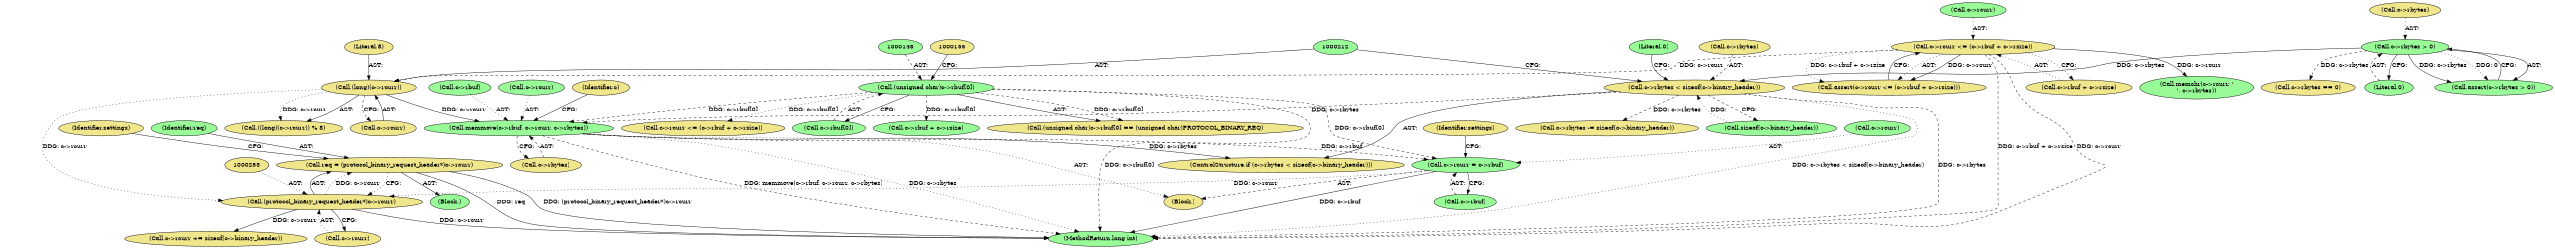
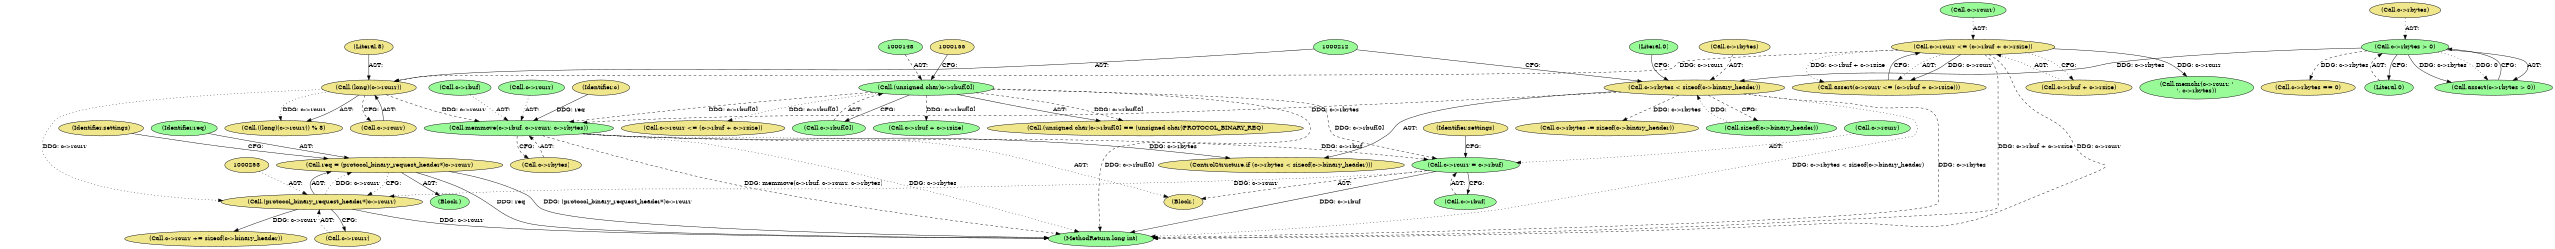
  digraph {
    node [fillcolor=khaki style=filled]
    edge [style=solid]
    n1 [label="(Call,req = (protocol_binary_request_header*)c->rcurr)"]
    n2 [label="(Call,(protocol_binary_request_header*)c->rcurr)"]
    n3 [fillcolor=palegreen label="(MethodReturn,long int)"]
    n4 [fillcolor=palegreen label="(Block,)"]
    n5 [label="(Call,c->rcurr)"]
    n6 [label="(Call,c->rcurr += sizeof(c->binary_header))"]
    n7 [label="(Call,(long)(c->rcurr))"]
    n8 [fillcolor=palegreen label="(Call,memmove(c->rbuf, c->rcurr, c->rbytes))"]
    n9 [label="(Call,c->rcurr)"]
    n10 [label="(Call,((long)(c->rcurr)) % 8)"]
    n11 [fillcolor=palegreen label="(Call,c->rcurr = c->rbuf)"]
    n12 [label="(Block,)"]
    n13 [label="(Call,c->rbytes)"]
    n14 [label="(ControlStructure,if (c->rbytes < sizeof(c->binary_header)))"]
    n15 [label="(Call,c->rcurr <= (c->rbuf + c->rsize))"]
    n16 [label="(Call,c->rbuf + c->rsize)"]
    n17 [fillcolor=palegreen label="(Call,memchr(c->rcurr, '\n', c->rbytes))"]
    n18 [label="(Call,assert(c->rcurr <= (c->rbuf + c->rsize)))"]
    n19 [fillcolor=palegreen label="(Call,c->rbuf)"]
    n20 [fillcolor=palegreen label="(Call,(unsigned char)c->rbuf[0])"]
    n21 [label="(Call,(unsigned char)c->rbuf[0] == (unsigned char)PROTOCOL_BINARY_REQ)"]
    n22 [label="(Call,c->rcurr <= (c->rbuf + c->rsize))"]
    n23 [fillcolor=palegreen label="(Call,c->rbuf[0])"]
    n24 [fillcolor=palegreen label="(Call,c->rbuf + c->rsize)"]
    n25 [label="(Call,c->rbytes -= sizeof(c->binary_header))"]
    n26 [label="(Call,c->rbytes < sizeof(c->binary_header))"]
    n27 [fillcolor=palegreen label="(Call,sizeof(c->binary_header))"]
    n28 [fillcolor=palegreen label="(Call,c->rbytes > 0)"]
    n29 [label="(Call,c->rbytes == 0)"]
    n30 [fillcolor=palegreen label="(Literal,0)"]
    n31 [fillcolor=palegreen label="(Call,assert(c->rbytes > 0))"]
    n32 [fillcolor=palegreen label="(Identifier,req)"]
    n33 [label="(Call,c->rbytes)"]
    n34 [fillcolor=palegreen label="(Call,c->rcurr)"]
    n35 [label="(Literal,8)"]
    n36 [fillcolor=palegreen label="(Literal,0)"]
    n37 [label="(Call,c->rbytes)"]
    n38 [fillcolor=palegreen label="(Call,c->rcurr)"]
    n39 [label="(Identifier,settings)"]
    n40 [label="(Identifier,settings)"]
    n41 [fillcolor=palegreen label="(Call,c->rbuf)"]
    n42 [fillcolor=palegreen label="(Call,c->rcurr)"]
    n43 [label="(Identifier,c)"]
    1000253
    1000212 [fillcolor=palegreen]
    1000148 [fillcolor=palegreen]
    1000155
    n1 -> n2 [label="CFG: " style=dotted]
    n1 -> n3 [label="DDG: req"]
    n1 -> n3 [label="DDG: (protocol_binary_request_header*)c->rcurr"]
    n1 -> n4 [label="AST: "]
    n2 -> n1 [label="AST: "]
    n2 -> n1 [label="DDG: c->rcurr" style=dotted]
    n2 -> n3 [label="DDG: c->rcurr"]
    n2 -> n5 [label="CFG: "]
    n2 -> n6 [label="DDG: c->rcurr"]
    n5 -> n2 [label="AST: " style=dotted]
    n7 -> n2 [label="DDG: c->rcurr" style=dotted]
-   n7 -> n8 [label="DDG: c->rcurr"]
+   n7 -> n8 [label="DDG: c->rcurr" style=dashed]
    n7 -> n9 [label="CFG: " style=dashed]
    n7 -> n10 [label="AST: "]
    n7 -> n10 [label="DDG: c->rcurr" style=dotted]
    n8 -> n3 [label="DDG: c->rbytes" style=dotted]
    n8 -> n3 [label="DDG: memmove(c->rbuf, c->rcurr, c->rbytes)" style=dashed]
    n8 -> n11 [label="DDG: c->rbuf" style=dashed]
    n8 -> n12 [label="AST: " style=dotted]
    n8 -> n13 [label="CFG: " style=dashed]
    n8 -> n14 [label="DDG: c->rbytes"]
    n9 -> n7 [label="AST: "]
    n11 -> n2 [label="DDG: c->rcurr" style=dotted]
    n11 -> n3 [label="DDG: c->rbuf"]
    n11 -> n12 [label="AST: " style=dashed]
    n11 -> n19 [label="CFG: "]
    n13 -> n8 [label="AST: " style=dashed]
    n15 -> n3 [label="DDG: c->rbuf + c->rsize" style=dashed]
    n15 -> n3 [label="DDG: c->rcurr" style=dashed]
    n15 -> n7 [label="DDG: c->rcurr" style=dashed]
    n15 -> n16 [label="CFG: " style=dotted]
    n15 -> n17 [label="DDG: c->rcurr"]
    n15 -> n18 [label="AST: " style=dotted]
    n15 -> n18 [label="DDG: c->rcurr"]
    n15 -> n18 [label="DDG: c->rbuf + c->rsize" style=dotted]
    n16 -> n15 [label="AST: " style=dotted]
    n18 -> n15 [label="CFG: "]
    n19 -> n11 [label="AST: " style=dashed]
    n20 -> n3 [label="DDG: c->rbuf[0]" style=dashed]
    n20 -> n8 [label="DDG: c->rbuf[0]" style=dashed]
    n20 -> n11 [label="DDG: c->rbuf[0]" style=dashed]
    n20 -> n21 [label="AST: "]
    n20 -> n21 [label="DDG: c->rbuf[0]" style=dashed]
    n20 -> n22 [label="DDG: c->rbuf[0]" style=dotted]
    n20 -> n23 [label="CFG: "]
    n20 -> n24 [label="DDG: c->rbuf[0]" style=dashed]
    n23 -> n20 [label="AST: " style=dashed]
    n26 -> n3 [label="DDG: c->rbytes < sizeof(c->binary_header)" style=dotted]
    n26 -> n3 [label="DDG: c->rbytes" style=dashed]
    n26 -> n8 [label="DDG: c->rbytes" style=dashed]
    n26 -> n14 [label="AST: "]
    n26 -> n25 [label="DDG: c->rbytes" style=dashed]
    n26 -> n27 [label="CFG: " style=dashed]
    n27 -> n26 [label="DDG: " style=dotted]
    n28 -> n26 [label="DDG: c->rbytes"]
    n28 -> n29 [label="DDG: c->rbytes" style=dashed]
    n28 -> n30 [label="CFG: "]
    n28 -> n31 [label="AST: "]
    n28 -> n31 [label="DDG: c->rbytes"]
    n28 -> n31 [label="DDG: 0" style=dotted]
    n30 -> n28 [label="AST: " style=dashed]
    n31 -> n28 [label="CFG: "]
    n32 -> n1 [label="AST: "]
    n33 -> n28 [label="AST: " style=dotted]
    n34 -> n15 [label="AST: " style=dotted]
    n35 -> n7 [label="AST: "]
    n36 -> n26 [label="CFG: "]
    n37 -> n26 [label="AST: " style=dashed]
    n38 -> n11 [label="AST: " style=dotted]
    n39 -> n11 [label="CFG: "]
    n40 -> n1 [label="CFG: "]
    n41 -> n8 [label="AST: " style=dotted]
    n42 -> n8 [label="AST: " style=dotted]
-   n43 -> n8 [label="CFG: "]
+   n43 -> n8 [label="DDG: req"]
    1000253 -> n2 [label="AST: " style=dotted]
    1000212 -> n7 [label="AST: "]
    1000212 -> n26 [label="CFG: "]
    1000148 -> n20 [label="AST: " style=dashed]
    1000155 -> n20 [label="CFG: "]
  }
